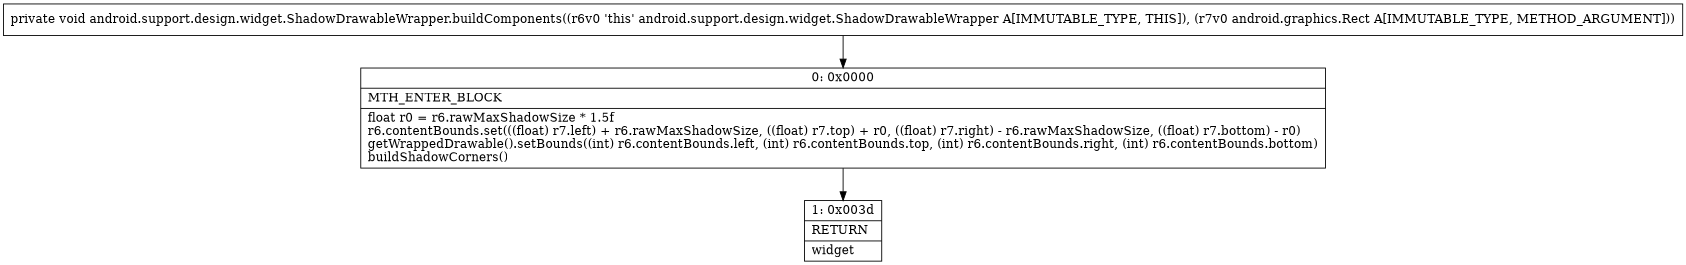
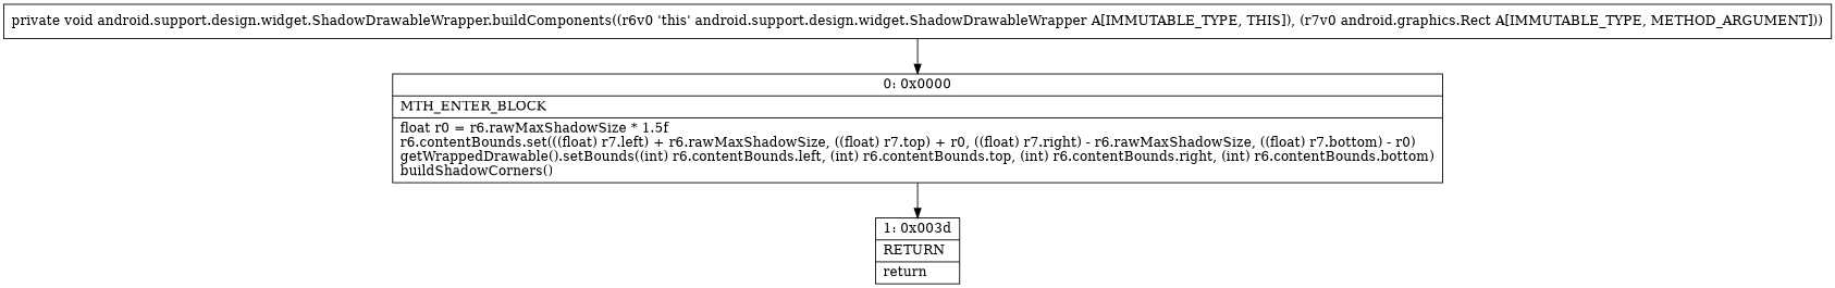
  digraph {
    node [shape=record]
    n1 [label="{0\:\ 0x0000|MTH_ENTER_BLOCK\l|float r0 = r6.rawMaxShadowSize * 1.5f\lr6.contentBounds.set(((float) r7.left) + r6.rawMaxShadowSize, ((float) r7.top) + r0, ((float) r7.right) \- r6.rawMaxShadowSize, ((float) r7.bottom) \- r0)\lgetWrappedDrawable().setBounds((int) r6.contentBounds.left, (int) r6.contentBounds.top, (int) r6.contentBounds.right, (int) r6.contentBounds.bottom)\lbuildShadowCorners()\l}"]
-   n2 [label="{1\:\ 0x003d|RETURN\l|widget\l}"]
+   n2 [label="{1\:\ 0x003d|RETURN\l|return\l}"]
    n3 [label="{private void android.support.design.widget.ShadowDrawableWrapper.buildComponents((r6v0 'this' android.support.design.widget.ShadowDrawableWrapper A[IMMUTABLE_TYPE, THIS]), (r7v0 android.graphics.Rect A[IMMUTABLE_TYPE, METHOD_ARGUMENT])) }"]
    n1 -> n2
    n3 -> n1
  }
